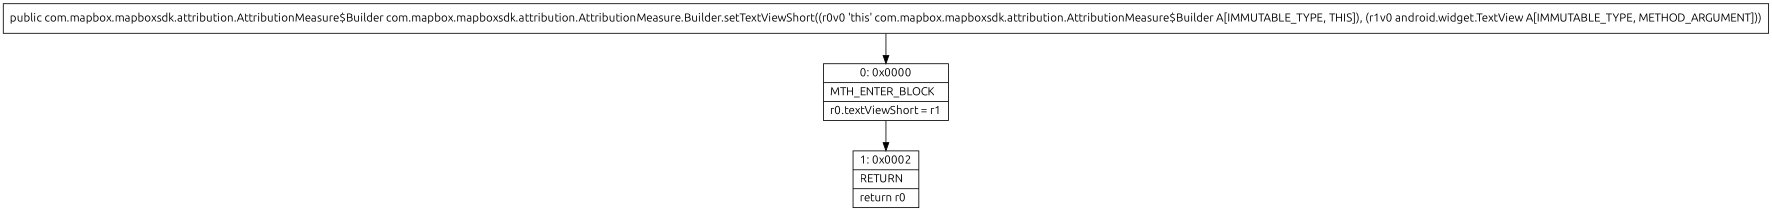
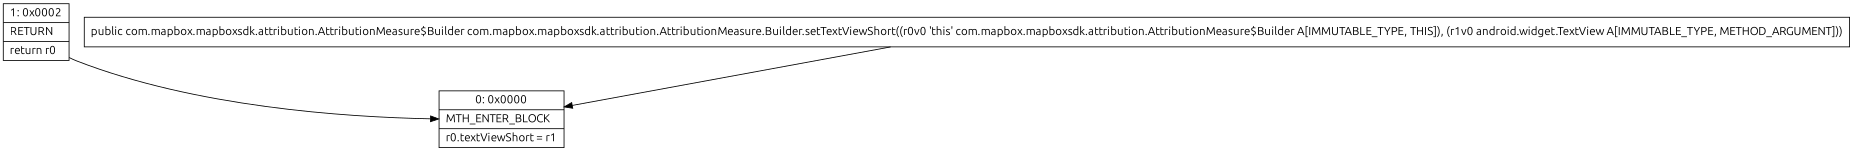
  digraph {
    fontname=Ubuntu
    node [shape=record fontname=Ubuntu]
    edge [fontname=Ubuntu]
    n1 [label="{0\:\ 0x0000|MTH_ENTER_BLOCK\l|r0.textViewShort = r1\l}"]
    n2 [label="{1\:\ 0x0002|RETURN\l|return r0\l}"]
    n3 [label="{public com.mapbox.mapboxsdk.attribution.AttributionMeasure$Builder com.mapbox.mapboxsdk.attribution.AttributionMeasure.Builder.setTextViewShort((r0v0 'this' com.mapbox.mapboxsdk.attribution.AttributionMeasure$Builder A[IMMUTABLE_TYPE, THIS]), (r1v0 android.widget.TextView A[IMMUTABLE_TYPE, METHOD_ARGUMENT])) }"]
-   n1 -> n2
+   n2 -> n1
    n3 -> n1
  }
